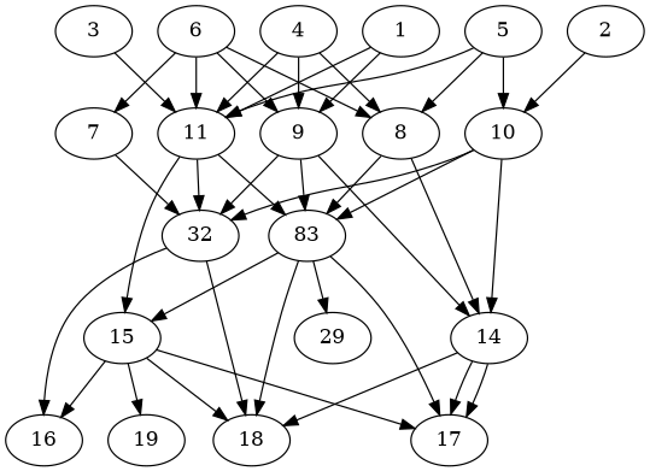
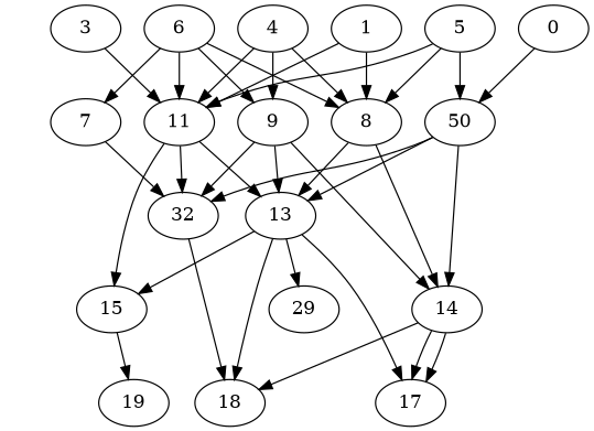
  digraph {
    node [alpha=0.15]
    1 [alpha=0.03 expect_size=46859264]
    9 [alpha=0.10 expect_size=21062656]
    11 [expect_size=42822656]
    n4 [alpha=0.06 expect_size=50904064 label=32]
-   13 [alpha=0.07 expect_size=31026176 label=83]
+   13 [alpha=0.07 expect_size=31026176]
    14 [alpha=0.17 expect_size=29195264]
    15 [alpha=0.13 expect_size=32227328]
-   16 [alpha=0.16 expect_size=19526656]
    18 [alpha=0.13 expect_size=29262848]
    17 [alpha=0.16 expect_size=40296448]
    n11 [expect_size=25587712 label=29]
    19 [alpha=0.09 expect_size=49141760]
-   2 [alpha=0.12 expect_size=26707968]
-   10 [alpha=0.14 expect_size=50498560]
+   2 [alpha=0.12 expect_size=26707968 label=0]
+   10 [alpha=0.14 expect_size=50498560 label=50]
    3 [alpha=0.19 expect_size=8517632]
    4 [alpha=0.01 expect_size=42990592]
    8 [alpha=0.08 expect_size=42262528]
    5 [expect_size=11877376]
    6 [alpha=0.09 expect_size=47430656]
    7 [expect_size=37394432]
-   1 -> 9
+   1 -> 8
    1 -> 11
    9 -> n4
    9 -> 13
    9 -> 14
    11 -> n4
    11 -> 13
    11 -> 15
-   n4 -> 16
    n4 -> 18
    13 -> 15
    13 -> 18
    13 -> 17
    13 -> n11
    14 -> 18
    14 -> 17
    14 -> 17
-   15 -> 16
-   15 -> 18
-   15 -> 17
    15 -> 19
    2 -> 10
    10 -> n4
    10 -> 13
    10 -> 14
    3 -> 11
    4 -> 9
    4 -> 11
    4 -> 8
    8 -> 13
    8 -> 14
    5 -> 11
    5 -> 10
    5 -> 8
    6 -> 9
    6 -> 11
    6 -> 8
    6 -> 7
    7 -> n4
  }
